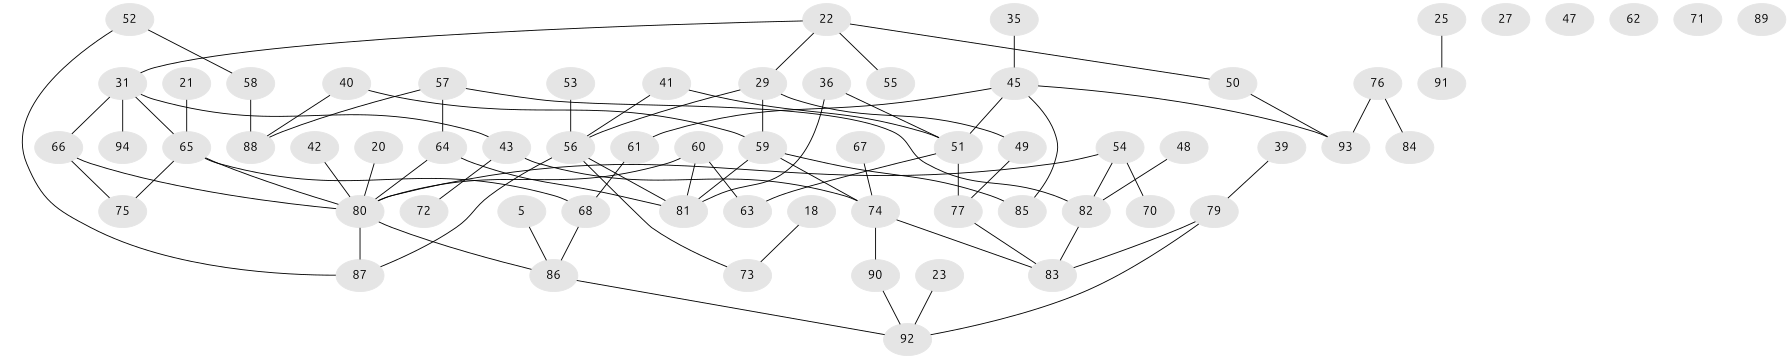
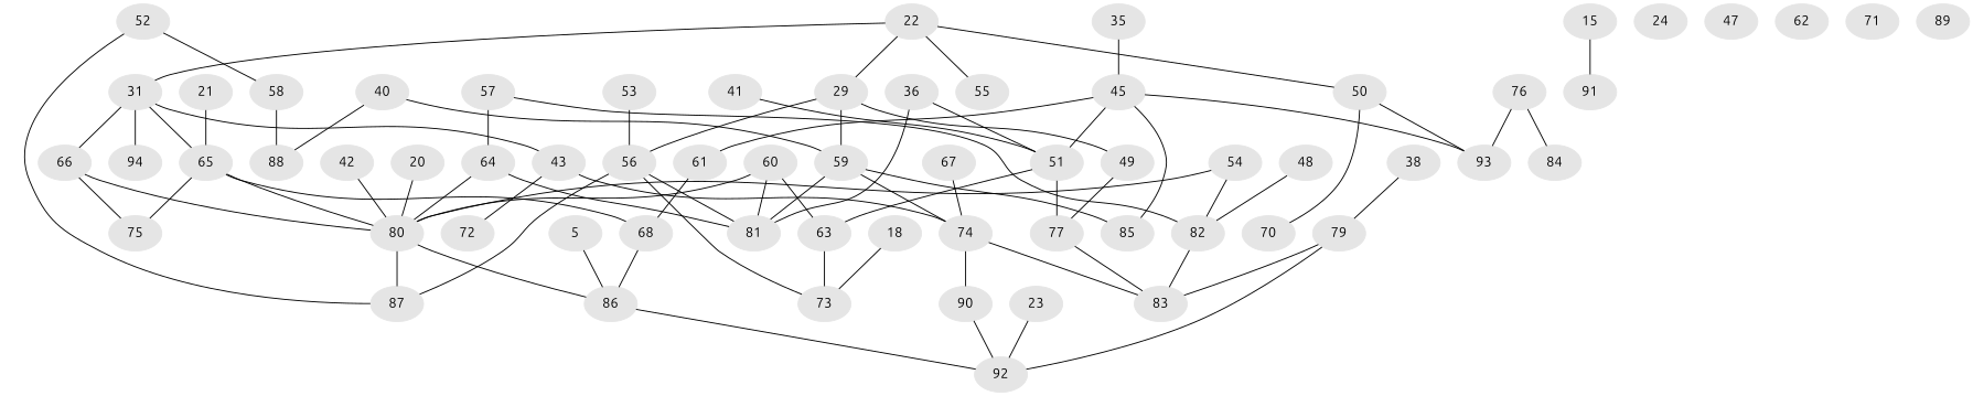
  graph {
    fontname=Ubuntu
    node [color=gray90 fontname=Ubuntu style=filled]
    edge [fontname=Ubuntu]
    5
    86
    92
-   15 [label=25]
+   15
    91
    n6 [label=73 super="+46"]
    18
    80 [super="+14+6"]
    87
    20
    65 [super="+11+25"]
    68
    75
    21
    22
    29
    31
    50
    55
    49 [super="+4"]
    56 [super="+13+7"]
    59 [super="+8"]
    43
    66 [super="+30"]
    94
    93 [super="+16"]
    23
-   24 [label=27]
+   24
    77 [super="+27+32"]
    81 [super="+28"]
    74 [super="+26+37"]
    85
    72
    45 [super="+34"]
    51 [super="+10"]
    61
    35
    63
    36
    79 [super="+44+3"]
    83 [super="+19+17"]
-   38 [label=39]
+   38
    40
    88
    41
    42
    90
    47
    82 [super="+73"]
    48
    52
    58
    53
    54
    70
    64 [super="+33+12"]
    57
    60
    62
    67
    71
    76
    84
    89
    5 -- 86
    86 -- 92
    15 -- 91
    18 -- n6
    80 -- 86
    80 -- 87
    20 -- 80
    65 -- 80 [weight=2]
    65 -- 68
    65 -- 75
    68 -- 86
    21 -- 65
    22 -- 29
    22 -- 31
    22 -- 50
    22 -- 55
    29 -- 49
    29 -- 56
    29 -- 59 [weight=2]
    31 -- 65
    31 -- 43
    31 -- 66 [weight=2]
    31 -- 94
    50 -- 93
    49 -- 77
    56 -- n6
    56 -- 87
    56 -- 81
    59 -- 81
    59 -- 74 [weight=2]
    59 -- 85
    43 -- 74
    43 -- 72
    66 -- 80
    66 -- 75
    23 -- 92
    77 -- 83
    74 -- 83 [weight=2]
    74 -- 90
    45 -- 93
    45 -- 85
    45 -- 51
    45 -- 61
    51 -- 77
    51 -- 63
    61 -- 68
    35 -- 45
+   63 -- n6 [weight=2]
    36 -- 81
    36 -- 51
    79 -- 92
    79 -- 83
    38 -- 79
    40 -- 59
    40 -- 88
-   41 -- 56
    41 -- 51
    42 -- 80
    90 -- 92
    82 -- 83 [weight=2]
    48 -- 82
    52 -- 87
    52 -- 58
    58 -- 88
    53 -- 56
    54 -- 80
    54 -- 82
-   54 -- 70
+   50 -- 70
    64 -- 80
    64 -- 81
-   57 -- 88
    57 -- 82
    57 -- 64
    60 -- 80
    60 -- 81
    60 -- 63
    67 -- 74
    76 -- 93
    76 -- 84
  }
